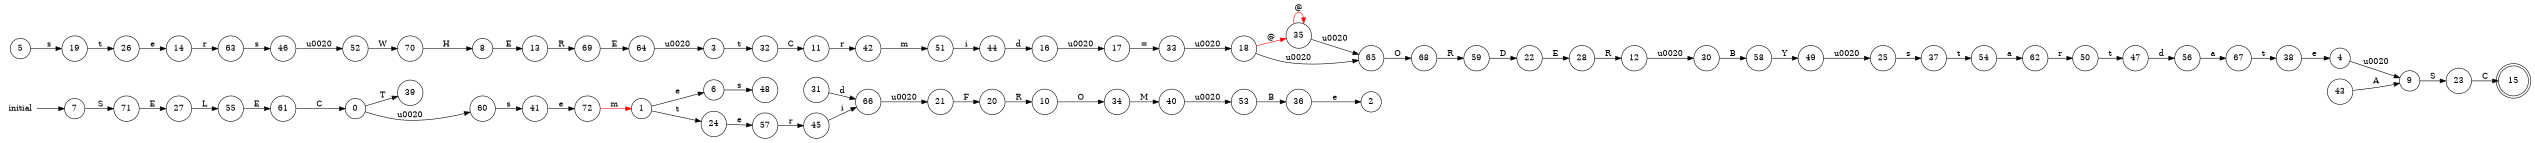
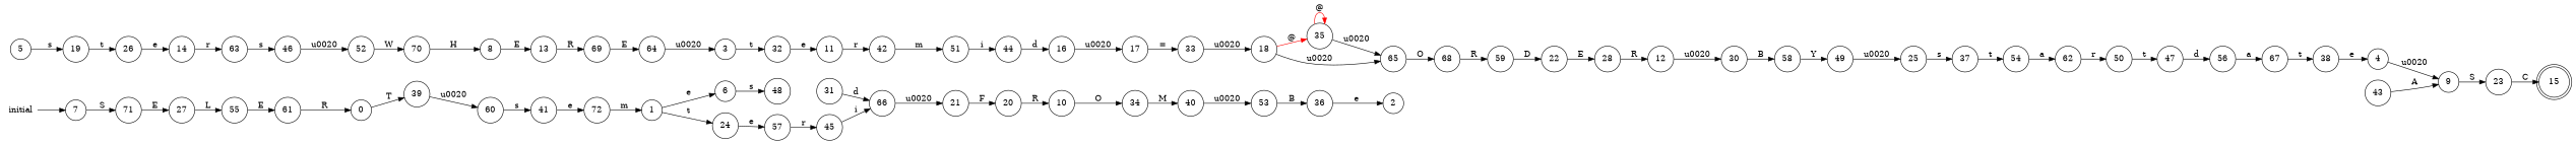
  digraph {
    rankdir=LR
    node [shape=circle]
    0
    39
    60
    41
    1
    6
    24
    48
    5
    19
    3
    32
    11
    42
    4
    9
    43
    23
    26
    14
    57
    7
    71
    27
    initial [shape=plaintext]
    55
    8
    13
    69
    64
    15 [shape=doublecircle]
    10
    34
    40
    53
    51
    44
    12
    30
    58
    49
    63
    46
    52
    16
    17
    33
    18
    35
    65
    68
    59
    20
    21
    22
    28
    45
    66
    25
    37
    54
    62
    61
    31
    36
    2
    50
    38
    72
    70
    47
    56
    67
    0 -> 39 [label=T]
-   0 -> 60 [label="\u0020"]
+   39 -> 60 [label="\u0020"]
    60 -> 41 [label=s]
    41 -> 72 [label=e]
    1 -> 6 [label=e]
    1 -> 24 [label=t]
    6 -> 48 [label=s]
    24 -> 57 [label=e]
    5 -> 19 [label=s]
    19 -> 26 [label=t]
    3 -> 32 [label=t]
-   32 -> 11 [label=C]
+   32 -> 11 [label=e]
    11 -> 42 [label=r]
    42 -> 51 [label=m]
    4 -> 9 [label="\u0020"]
    9 -> 23 [label=S]
    43 -> 9 [label=A]
    23 -> 15 [label=C]
    26 -> 14 [label=e]
    14 -> 63 [label=r]
    57 -> 45 [label=r]
    7 -> 71 [label=S]
    71 -> 27 [label=E]
    27 -> 55 [label=L]
    initial -> 7
    55 -> 61 [label=E]
    8 -> 13 [label=E]
    13 -> 69 [label=R]
    69 -> 64 [label=E]
    64 -> 3 [label="\u0020"]
    10 -> 34 [label=O]
    34 -> 40 [label=M]
    40 -> 53 [label="\u0020"]
    53 -> 36 [label=B]
    51 -> 44 [label=i]
    44 -> 16 [label=d]
    12 -> 30 [label="\u0020"]
    30 -> 58 [label=B]
    58 -> 49 [label=Y]
    49 -> 25 [label="\u0020"]
    63 -> 46 [label=s]
    46 -> 52 [label="\u0020"]
    52 -> 70 [label=W]
    16 -> 17 [label="\u0020"]
    17 -> 33 [label="="]
    33 -> 18 [label="\u0020"]
    18 -> 35 [color=red label="@"]
    18 -> 65 [label="\u0020"]
    35 -> 35 [color=red label="@"]
    35 -> 65 [label="\u0020"]
    65 -> 68 [label=O]
    68 -> 59 [label=R]
    59 -> 22 [label=D]
    20 -> 10 [label=R]
    21 -> 20 [label=F]
    22 -> 28 [label=E]
    28 -> 12 [label=R]
    45 -> 66 [label=i]
    66 -> 21 [label="\u0020"]
    25 -> 37 [label=s]
    37 -> 54 [label=t]
    54 -> 62 [label=a]
    62 -> 50 [label=r]
-   61 -> 0 [label=C]
+   61 -> 0 [label=R]
    31 -> 66 [label=d]
    36 -> 2 [label=e]
    50 -> 47 [label=t]
    38 -> 4 [label=e]
-   72 -> 1 [label=m color=red]
+   72 -> 1 [label=m]
    70 -> 8 [label=H]
    47 -> 56 [label=d]
    56 -> 67 [label=a]
    67 -> 38 [label=t]
  }
